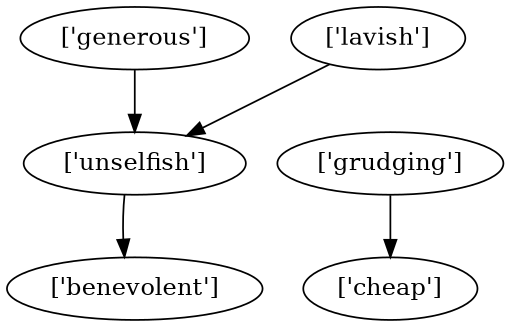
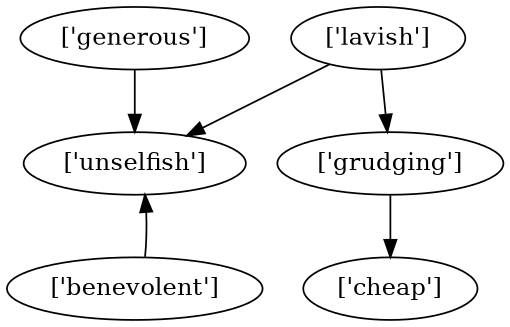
  strict digraph {
    "['generous']"
    "['unselfish']"
    "['benevolent']"
    "['lavish']"
    "['grudging']"
    "['cheap']"
    "['generous']" -> "['unselfish']"
-   "['unselfish']" -> "['benevolent']"
+   "['benevolent']" -> "['unselfish']"
    "['lavish']" -> "['unselfish']"
+   "['lavish']" -> "['grudging']"
    "['grudging']" -> "['cheap']"
  }
